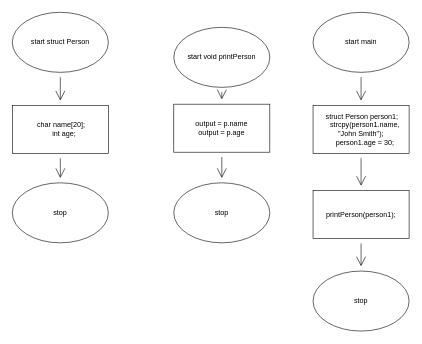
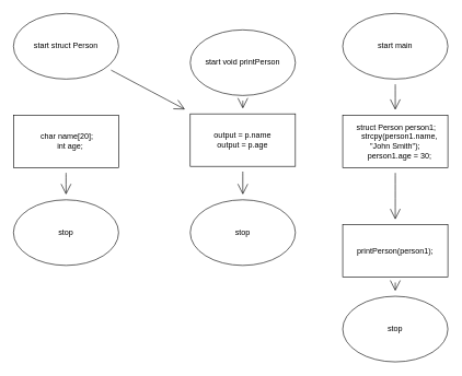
  <mxCell id="0" />
  <mxCell id="1" parent="0" />
- <mxCell id="2" value="" style="edgeStyle=none;curved=1;rounded=0;orthogonalLoop=1;jettySize=auto;html=1;endArrow=open;startSize=14;endSize=14;sourcePerimeterSpacing=8;targetPerimeterSpacing=8;" edge="1" parent="1" source="3" target="5"><mxGeometry relative="1" as="geometry" /></mxCell>
+ <mxCell id="2" value="" style="edgeStyle=none;curved=1;rounded=0;orthogonalLoop=1;jettySize=auto;html=1;endArrow=open;startSize=14;endSize=14;sourcePerimeterSpacing=8;targetPerimeterSpacing=8;" edge="1" parent="1" source="3" target="10"><mxGeometry relative="1" as="geometry" /></mxCell>
  <mxCell id="3" value="start&amp;nbsp;struct Person" style="ellipse;whiteSpace=wrap;html=1;" vertex="1" parent="1"><mxGeometry x="20" y="20" width="160" height="100" as="geometry" /></mxCell>
  <mxCell id="4" value="" style="edgeStyle=none;curved=1;rounded=0;orthogonalLoop=1;jettySize=auto;html=1;endArrow=open;startSize=14;endSize=14;sourcePerimeterSpacing=8;targetPerimeterSpacing=8;" edge="1" parent="1" source="5" target="6"><mxGeometry relative="1" as="geometry" /></mxCell>
  <mxCell id="5" value="&lt;div&gt;&amp;nbsp;char name[20];&lt;/div&gt;&lt;div&gt;&amp;nbsp; &amp;nbsp; int age;&lt;/div&gt;" style="rounded=0;whiteSpace=wrap;html=1;" vertex="1" parent="1"><mxGeometry x="20" y="175" width="160" height="80" as="geometry" /></mxCell>
  <mxCell id="6" value="stop" style="ellipse;whiteSpace=wrap;html=1;" vertex="1" parent="1"><mxGeometry x="20" y="304" width="160" height="100" as="geometry" /></mxCell>
  <mxCell id="7" value="" style="edgeStyle=none;curved=1;rounded=0;orthogonalLoop=1;jettySize=auto;html=1;endArrow=open;startSize=14;endSize=14;sourcePerimeterSpacing=8;targetPerimeterSpacing=8;" edge="1" parent="1" source="8" target="10"><mxGeometry relative="1" as="geometry" /></mxCell>
  <mxCell id="8" value="start&amp;nbsp;void printPerson" style="ellipse;whiteSpace=wrap;html=1;" vertex="1" parent="1"><mxGeometry x="289" y="45" width="160" height="100" as="geometry" /></mxCell>
  <mxCell id="9" value="" style="edgeStyle=none;curved=1;rounded=0;orthogonalLoop=1;jettySize=auto;html=1;endArrow=open;startSize=14;endSize=14;sourcePerimeterSpacing=8;targetPerimeterSpacing=8;" edge="1" parent="1" source="10" target="11"><mxGeometry relative="1" as="geometry" /></mxCell>
  <mxCell id="10" value="output = p.name&lt;br&gt;output = p.age" style="rounded=0;whiteSpace=wrap;html=1;" vertex="1" parent="1"><mxGeometry x="289" y="173" width="160" height="80" as="geometry" /></mxCell>
  <mxCell id="11" value="stop" style="ellipse;whiteSpace=wrap;html=1;" vertex="1" parent="1"><mxGeometry x="289" y="304" width="160" height="100" as="geometry" /></mxCell>
  <mxCell id="12" value="" style="edgeStyle=none;curved=1;rounded=0;orthogonalLoop=1;jettySize=auto;html=1;endArrow=open;startSize=14;endSize=14;sourcePerimeterSpacing=8;targetPerimeterSpacing=8;" edge="1" parent="1" source="13" target="15"><mxGeometry relative="1" as="geometry" /></mxCell>
  <mxCell id="13" value="start main" style="ellipse;whiteSpace=wrap;html=1;" vertex="1" parent="1"><mxGeometry x="521" y="20" width="160" height="100" as="geometry" /></mxCell>
  <mxCell id="14" value="" style="edgeStyle=none;curved=1;rounded=0;orthogonalLoop=1;jettySize=auto;html=1;endArrow=open;startSize=14;endSize=14;sourcePerimeterSpacing=8;targetPerimeterSpacing=8;" edge="1" parent="1" source="15" target="17"><mxGeometry relative="1" as="geometry" /></mxCell>
  <mxCell id="15" value="&lt;div&gt;&amp;nbsp;struct Person person1;&lt;/div&gt;&lt;div&gt;&amp;nbsp; &amp;nbsp; strcpy(person1.name, &quot;John Smith&quot;);&lt;/div&gt;&lt;div&gt;&amp;nbsp; &amp;nbsp; person1.age = 30;&lt;/div&gt;" style="rounded=0;whiteSpace=wrap;html=1;" vertex="1" parent="1"><mxGeometry x="521" y="175" width="160" height="80" as="geometry" /></mxCell>
  <mxCell id="16" value="" style="edgeStyle=none;curved=1;rounded=0;orthogonalLoop=1;jettySize=auto;html=1;endArrow=open;startSize=14;endSize=14;sourcePerimeterSpacing=8;targetPerimeterSpacing=8;" edge="1" parent="1" source="17" target="18"><mxGeometry relative="1" as="geometry" /></mxCell>
- <mxCell id="17" value="printPerson(person1);" style="rounded=0;whiteSpace=wrap;html=1;" vertex="1" parent="1"><mxGeometry x="521" y="317" width="160" height="80" as="geometry" /></mxCell>
+ <mxCell id="17" value="printPerson(person1);" style="rounded=0;whiteSpace=wrap;html=1;" vertex="1" parent="1"><mxGeometry x="521" y="342" width="160" height="80" as="geometry" /></mxCell>
  <mxCell id="18" value="stop" style="ellipse;whiteSpace=wrap;html=1;" vertex="1" parent="1"><mxGeometry x="521" y="451" width="160" height="100" as="geometry" /></mxCell>
